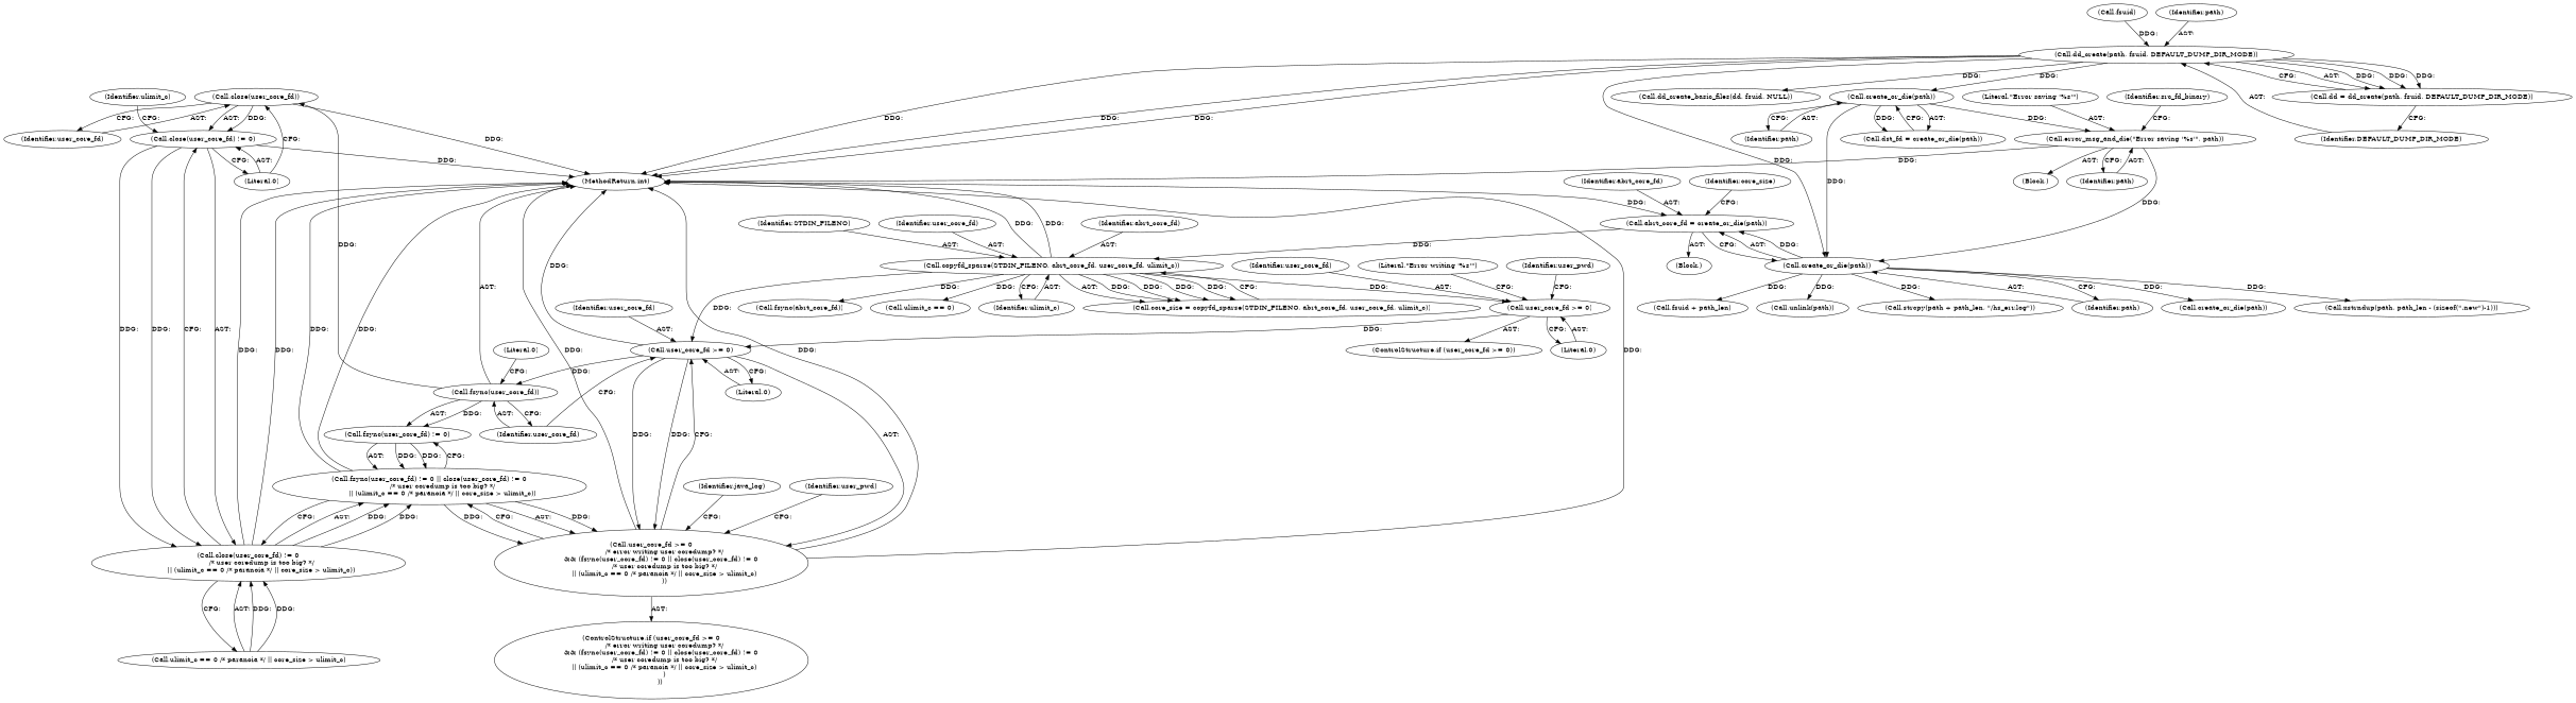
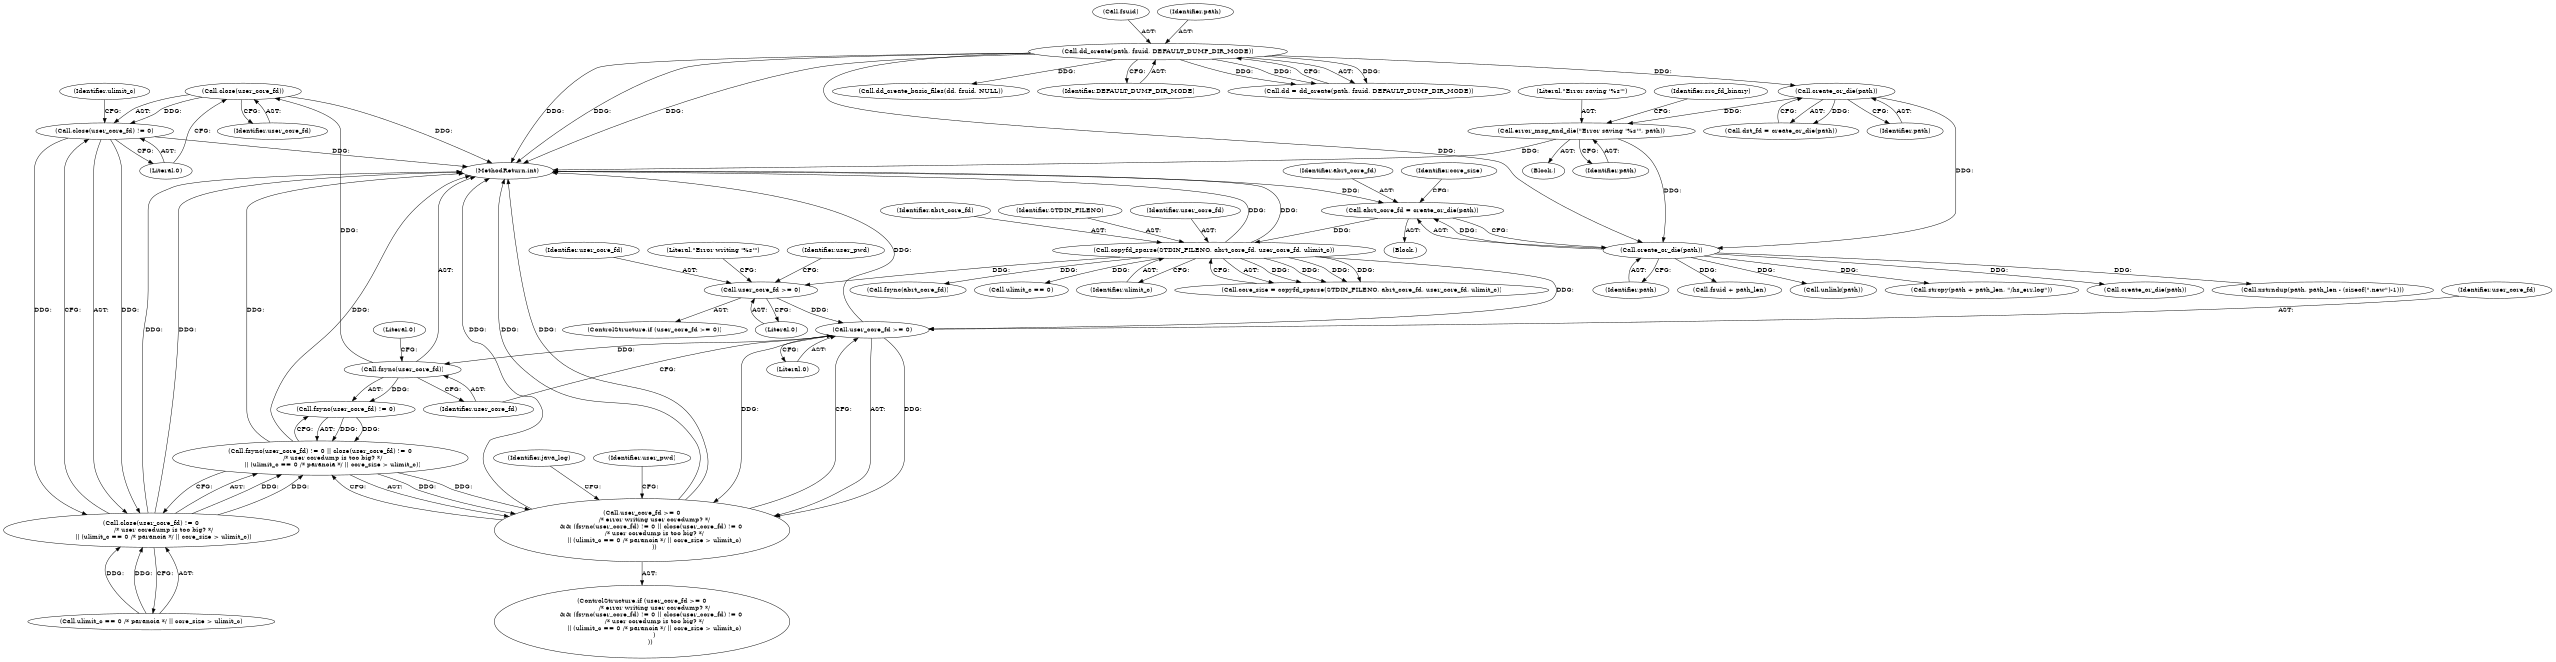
  digraph {
    fontname="DejaVu Serif"
    node [fontname="DejaVu Serif"]
    edge [fontname="DejaVu Serif"]
    n1 [label="(Call,close(user_core_fd))"]
    n2 [label="(Call,close(user_core_fd) != 0)"]
    n3 [label="(MethodReturn,int)"]
    n4 [label="(Identifier,user_core_fd)"]
    n5 [label="(Call,close(user_core_fd) != 0\n            /* user coredump is too big? */\n            || (ulimit_c == 0 /* paranoia */ || core_size > ulimit_c))"]
    n6 [label="(Literal,0)"]
    n7 [label="(Call,abrt_core_fd = create_or_die(path))"]
    n8 [label="(Call,fsync(user_core_fd))"]
    n9 [label="(Identifier,user_core_fd)"]
    n10 [label="(Call,fsync(user_core_fd) != 0)"]
    n11 [label="(Call,user_core_fd >= 0)"]
    n12 [label="(Call,fsync(user_core_fd) != 0 || close(user_core_fd) != 0\n            /* user coredump is too big? */\n            || (ulimit_c == 0 /* paranoia */ || core_size > ulimit_c))"]
    n13 [label="(Call,user_core_fd >= 0\n            /* error writing user coredump? */\n         && (fsync(user_core_fd) != 0 || close(user_core_fd) != 0\n            /* user coredump is too big? */\n            || (ulimit_c == 0 /* paranoia */ || core_size > ulimit_c)\n            ))"]
    n14 [label="(Literal,0)"]
    n15 [label="(ControlStructure,if (user_core_fd >= 0\n            /* error writing user coredump? */\n         && (fsync(user_core_fd) != 0 || close(user_core_fd) != 0\n            /* user coredump is too big? */\n            || (ulimit_c == 0 /* paranoia */ || core_size > ulimit_c)\n            )\n        ))"]
    n16 [label="(Call,copyfd_sparse(STDIN_FILENO, abrt_core_fd, user_core_fd, ulimit_c))"]
    n17 [label="(Call,user_core_fd >= 0)"]
    n18 [label="(Call,fsync(abrt_core_fd))"]
    n19 [label="(Call,ulimit_c == 0)"]
    n20 [label="(Identifier,ulimit_c)"]
    n21 [label="(Call,core_size = copyfd_sparse(STDIN_FILENO, abrt_core_fd, user_core_fd, ulimit_c))"]
    n22 [label="(ControlStructure,if (user_core_fd >= 0))"]
    n23 [label="(Literal,0)"]
    n24 [label="(Call,create_or_die(path))"]
    n25 [label="(Block,)"]
    n26 [label="(Call,xstrndup(path, path_len - (sizeof(\".new\")-1)))"]
    n27 [label="(Identifier,path)"]
    n28 [label="(Call,fsuid + path_len)"]
    n29 [label="(Call,unlink(path))"]
    n30 [label="(Call,strcpy(path + path_len, \"/hs_err.log\"))"]
    n31 [label="(Call,create_or_die(path))"]
    n32 [label="(Call,error_msg_and_die(\"Error saving '%s'\", path))"]
    n33 [label="(Block,)"]
    n34 [label="(Identifier,path)"]
    n35 [label="(Call,create_or_die(path))"]
    n36 [label="(Call,dst_fd = create_or_die(path))"]
    n37 [label="(Identifier,path)"]
    n38 [label="(Call,dd_create(path, fsuid, DEFAULT_DUMP_DIR_MODE))"]
    n39 [label="(Call,dd_create_basic_files(dd, fsuid, NULL))"]
    n40 [label="(Identifier,DEFAULT_DUMP_DIR_MODE)"]
    n41 [label="(Call,dd = dd_create(path, fsuid, DEFAULT_DUMP_DIR_MODE))"]
    n42 [label="(Call,ulimit_c == 0 /* paranoia */ || core_size > ulimit_c)"]
    n43 [label="(Identifier,ulimit_c)"]
    n44 [label="(Identifier,user_core_fd)"]
    n45 [label="(Literal,\"Error saving '%s'\")"]
    n46 [label="(Identifier,abrt_core_fd)"]
    n47 [label="(Identifier,src_fd_binary)"]
    n48 [label="(Literal,\"Error writing '%s'\")"]
    n49 [label="(Identifier,java_log)"]
    n50 [label="(Literal,0)"]
    n51 [label="(Identifier,abrt_core_fd)"]
    n52 [label="(Call,fsuid)"]
    n53 [label="(Identifier,user_core_fd)"]
    n54 [label="(Identifier,user_pwd)"]
    n55 [label="(Identifier,path)"]
    n56 [label="(Identifier,STDIN_FILENO)"]
    n57 [label="(Identifier,user_core_fd)"]
    n58 [label="(Identifier,user_pwd)"]
    n59 [label="(Identifier,core_size)"]
    n1 -> n2 [label="AST: "]
    n1 -> n2 [label="DDG: "]
    n1 -> n3 [label="DDG: "]
    n1 -> n4 [label="CFG: "]
    n2 -> n3 [label="DDG: "]
    n2 -> n5 [label="AST: "]
    n2 -> n5 [label="DDG: "]
    n2 -> n5 [label="DDG: "]
    n2 -> n6 [label="CFG: "]
    n3 -> n7 [label="DDG: "]
    n4 -> n1 [label="AST: "]
    n5 -> n2 [label="CFG: "]
    n5 -> n3 [label="DDG: "]
    n5 -> n3 [label="DDG: "]
    n5 -> n12 [label="AST: "]
    n5 -> n12 [label="DDG: "]
    n5 -> n12 [label="DDG: "]
    n5 -> n42 [label="CFG: "]
    n6 -> n1 [label="CFG: "]
    n6 -> n2 [label="AST: "]
    n7 -> n16 [label="DDG: "]
    n7 -> n24 [label="CFG: "]
    n7 -> n25 [label="AST: "]
    n8 -> n1 [label="DDG: "]
    n8 -> n3 [label="AST: "]
    n8 -> n9 [label="CFG: "]
    n8 -> n10 [label="AST: "]
    n8 -> n10 [label="DDG: "]
    n9 -> n8 [label="AST: "]
    n9 -> n11 [label="CFG: "]
    n10 -> n12 [label="AST: "]
    n10 -> n12 [label="DDG: "]
    n10 -> n12 [label="DDG: "]
    n11 -> n3 [label="DDG: "]
    n11 -> n8 [label="DDG: "]
    n11 -> n13 [label="AST: "]
    n11 -> n13 [label="DDG: "]
    n11 -> n13 [label="DDG: "]
    n11 -> n14 [label="CFG: "]
    n12 -> n3 [label="DDG: "]
    n12 -> n3 [label="DDG: "]
    n12 -> n5 [label="CFG: "]
    n12 -> n10 [label="CFG: "]
    n12 -> n13 [label="AST: "]
    n12 -> n13 [label="DDG: "]
    n12 -> n13 [label="DDG: "]
    n13 -> n3 [label="DDG: "]
    n13 -> n3 [label="DDG: "]
    n13 -> n3 [label="DDG: "]
    n13 -> n11 [label="CFG: "]
    n13 -> n12 [label="CFG: "]
    n13 -> n15 [label="AST: "]
    n14 -> n11 [label="AST: "]
    n16 -> n3 [label="DDG: "]
    n16 -> n3 [label="DDG: "]
    n16 -> n11 [label="DDG: "]
    n16 -> n17 [label="DDG: "]
    n16 -> n18 [label="DDG: "]
    n16 -> n19 [label="DDG: "]
    n16 -> n20 [label="CFG: "]
    n16 -> n21 [label="AST: "]
    n16 -> n21 [label="DDG: "]
    n16 -> n21 [label="DDG: "]
    n16 -> n21 [label="DDG: "]
    n16 -> n21 [label="DDG: "]
    n17 -> n11 [label="DDG: "]
    n17 -> n22 [label="AST: "]
    n17 -> n23 [label="CFG: "]
    n20 -> n16 [label="AST: "]
    n21 -> n16 [label="CFG: "]
    n23 -> n17 [label="AST: "]
    n24 -> n7 [label="AST: "]
    n24 -> n7 [label="DDG: "]
    n24 -> n26 [label="DDG: "]
    n24 -> n27 [label="CFG: "]
    n24 -> n28 [label="DDG: "]
    n24 -> n29 [label="DDG: "]
    n24 -> n30 [label="DDG: "]
    n24 -> n31 [label="DDG: "]
    n27 -> n24 [label="AST: "]
    n32 -> n3 [label="DDG: "]
    n32 -> n24 [label="DDG: "]
    n32 -> n33 [label="AST: "]
    n32 -> n34 [label="CFG: "]
    n34 -> n32 [label="AST: "]
    n35 -> n24 [label="DDG: "]
    n35 -> n32 [label="DDG: "]
    n35 -> n36 [label="AST: "]
    n35 -> n36 [label="DDG: "]
    n35 -> n37 [label="CFG: "]
    n36 -> n35 [label="CFG: "]
    n37 -> n35 [label="AST: "]
    n38 -> n3 [label="DDG: "]
    n38 -> n3 [label="DDG: "]
    n38 -> n3 [label="DDG: "]
    n38 -> n24 [label="DDG: "]
    n38 -> n35 [label="DDG: "]
    n38 -> n39 [label="DDG: "]
-   n41 -> n40 [label="CFG: "]
+   n38 -> n40 [label="CFG: "]
    n38 -> n41 [label="AST: "]
    n38 -> n41 [label="DDG: "]
    n38 -> n41 [label="DDG: "]
    n38 -> n41 [label="DDG: "]
    n40 -> n38 [label="AST: "]
    n41 -> n38 [label="CFG: "]
    n42 -> n5 [label="AST: "]
    n42 -> n5 [label="DDG: "]
    n42 -> n5 [label="DDG: "]
    n43 -> n2 [label="CFG: "]
    n44 -> n17 [label="AST: "]
    n45 -> n32 [label="AST: "]
    n46 -> n7 [label="AST: "]
    n47 -> n32 [label="CFG: "]
    n48 -> n17 [label="CFG: "]
    n49 -> n13 [label="CFG: "]
    n50 -> n8 [label="CFG: "]
    n51 -> n16 [label="AST: "]
-   n52 -> n38 [label="DDG: "]
+   n52 -> n38 [label="AST: "]
    n53 -> n11 [label="AST: "]
    n54 -> n17 [label="CFG: "]
    n55 -> n38 [label="AST: "]
    n56 -> n16 [label="AST: "]
    n57 -> n16 [label="AST: "]
    n58 -> n13 [label="CFG: "]
    n59 -> n7 [label="CFG: "]
  }
